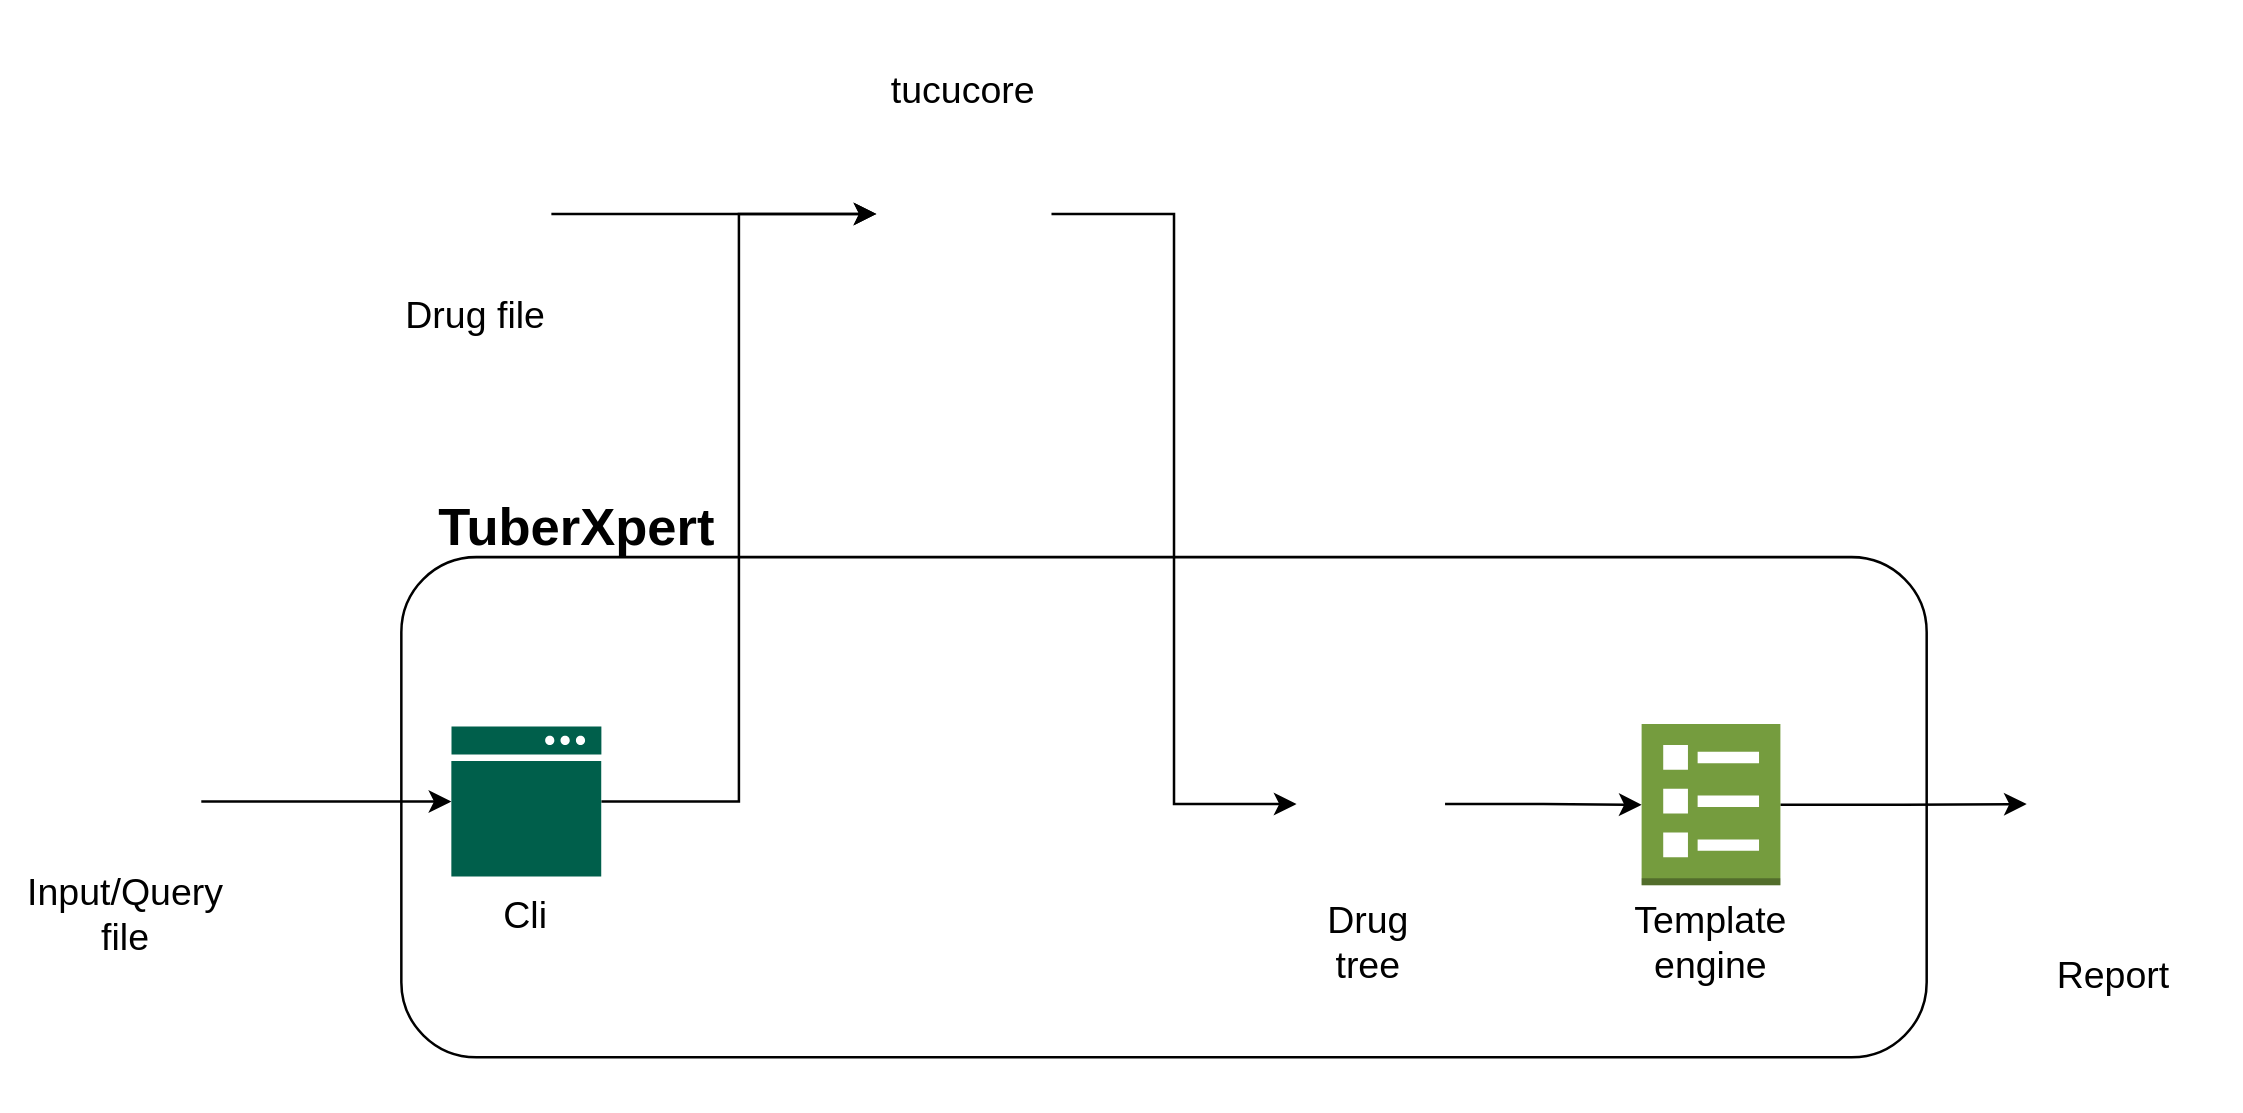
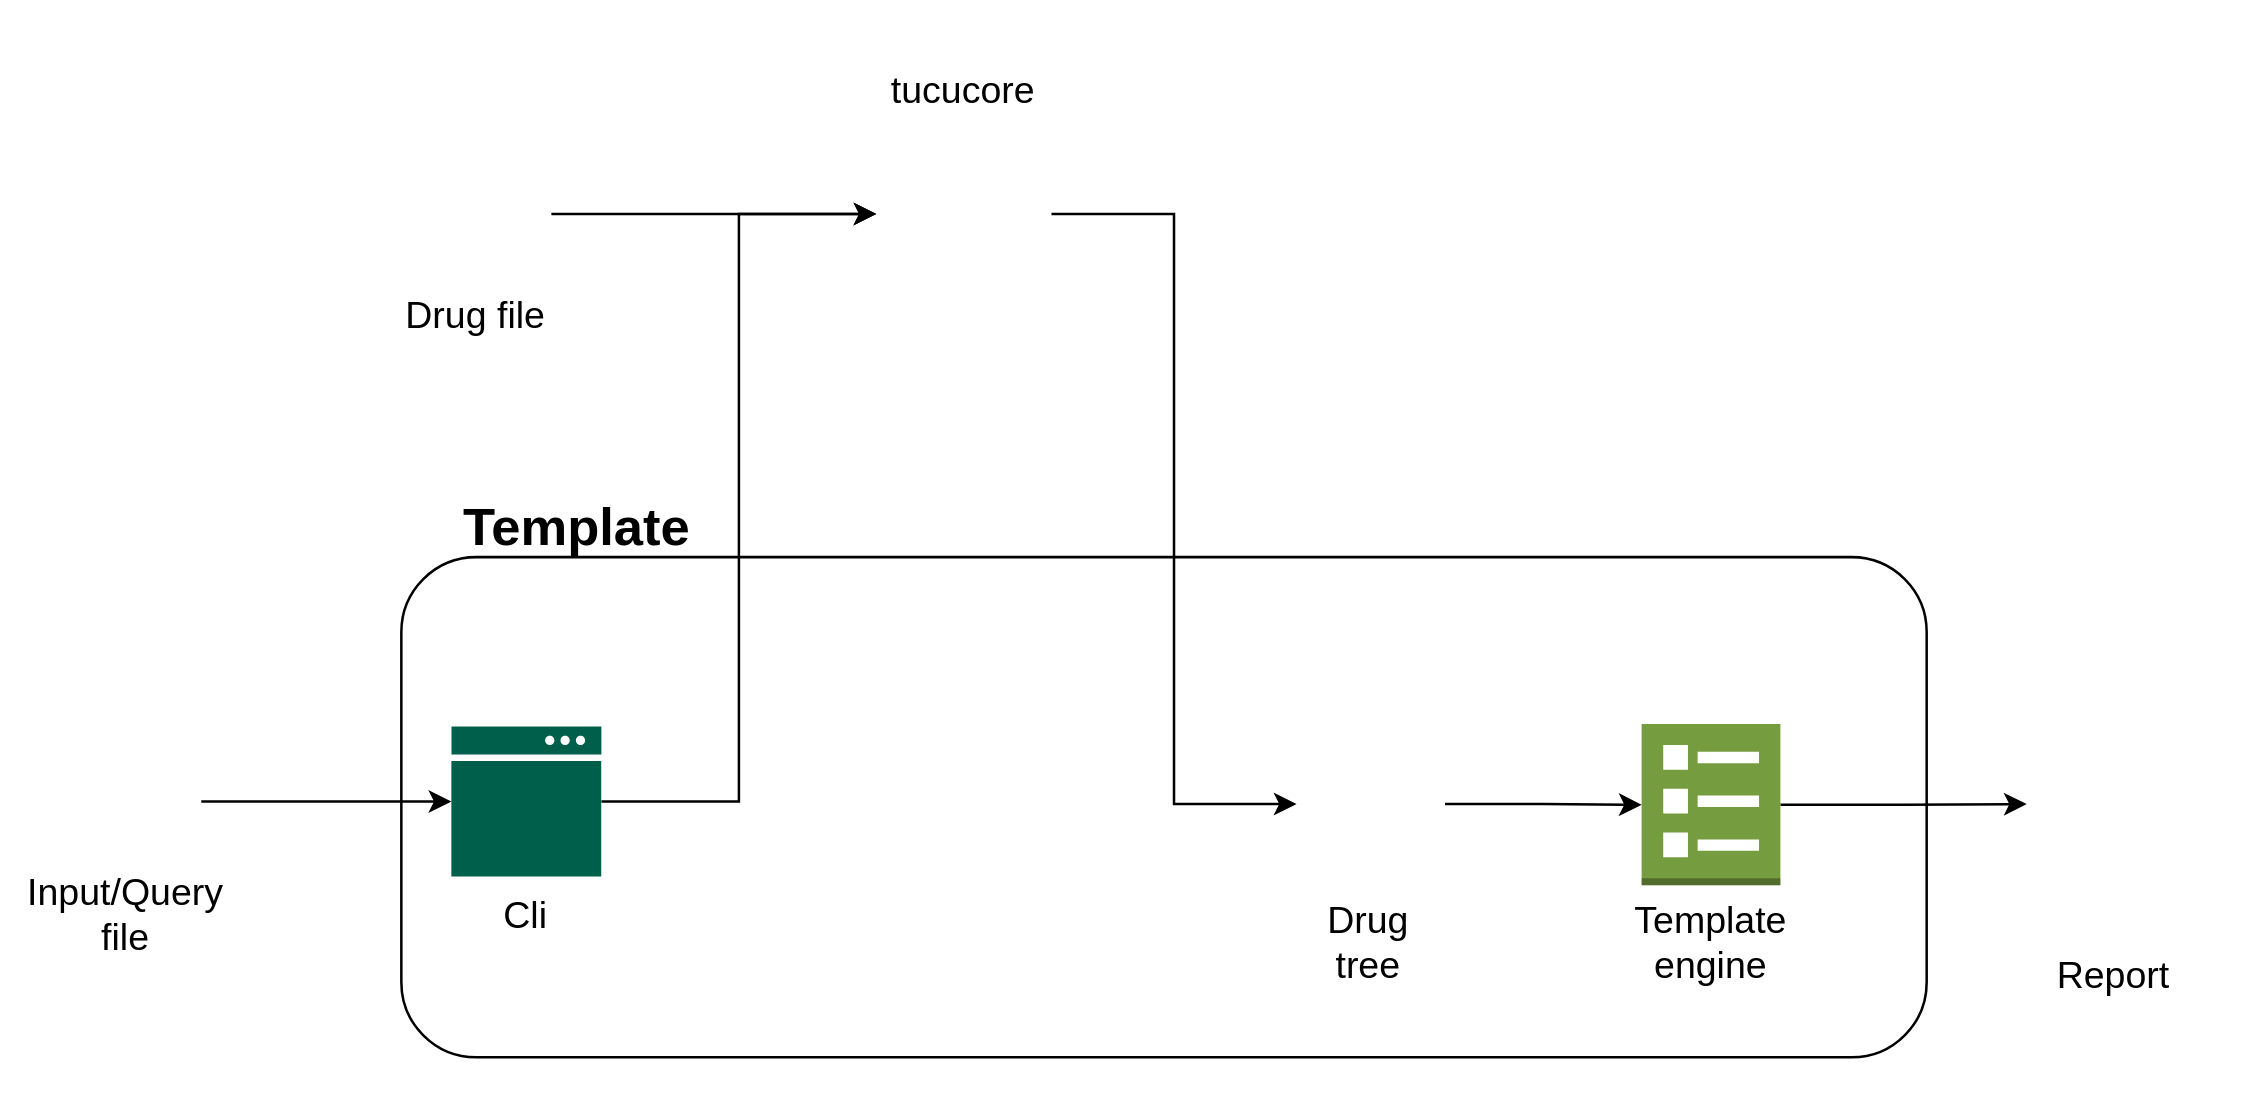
  <mxCell id="0" />
  <mxCell id="1" parent="0" />
  <mxCell id="2" value="" style="shape=image;html=1;verticalAlign=top;verticalLabelPosition=bottom;labelBackgroundColor=#ffffff;imageAspect=0;aspect=fixed;image=https://cdn1.iconfinder.com/data/icons/hawcons/32/699748-icon-102-document-file-xml-128.png" vertex="1" parent="1"><mxGeometry x="30" y="295" width="50" height="50" as="geometry" /></mxCell>
  <mxCell id="3" value="" style="shape=image;html=1;verticalAlign=top;verticalLabelPosition=bottom;labelBackgroundColor=#ffffff;imageAspect=0;aspect=fixed;image=https://cdn2.iconfinder.com/data/icons/crystalproject/128x128/apps/kservices.png" vertex="1" parent="1"><mxGeometry x="350" y="50" width="70" height="70" as="geometry" /></mxCell>
  <mxCell id="4" value="" style="rounded=1;whiteSpace=wrap;html=1;" vertex="1" parent="1"><mxGeometry x="160" y="222.25" width="610" height="200" as="geometry" /></mxCell>
  <mxCell id="5" style="edgeStyle=orthogonalEdgeStyle;rounded=0;orthogonalLoop=1;jettySize=auto;html=1;entryX=0;entryY=0.5;entryDx=0;entryDy=0;fontSize=15;" edge="1" parent="1" source="6" target="3"><mxGeometry relative="1" as="geometry" /></mxCell>
  <mxCell id="6" value="" style="sketch=0;pointerEvents=1;shadow=0;dashed=0;html=1;strokeColor=none;fillColor=#005F4B;labelPosition=center;verticalLabelPosition=bottom;verticalAlign=top;align=center;outlineConnect=0;shape=mxgraph.veeam2.interface_console;" vertex="1" parent="1"><mxGeometry x="180" y="290" width="60" height="60" as="geometry" /></mxCell>
  <mxCell id="7" style="edgeStyle=orthogonalEdgeStyle;rounded=0;orthogonalLoop=1;jettySize=auto;html=1;exitX=1;exitY=0.5;exitDx=0;exitDy=0;exitPerimeter=0;entryX=0;entryY=0.5;entryDx=0;entryDy=0;fontSize=15;" edge="1" parent="1" source="8" target="22"><mxGeometry relative="1" as="geometry" /></mxCell>
  <mxCell id="8" value="" style="outlineConnect=0;dashed=0;verticalLabelPosition=bottom;verticalAlign=top;align=center;html=1;shape=mxgraph.aws3.template;fillColor=#759C3E;gradientColor=none;" vertex="1" parent="1"><mxGeometry x="656" y="289" width="55.5" height="64.5" as="geometry" /></mxCell>
  <mxCell id="9" style="edgeStyle=orthogonalEdgeStyle;rounded=0;orthogonalLoop=1;jettySize=auto;html=1;fontSize=15;" edge="1" parent="1" source="10" target="8"><mxGeometry relative="1" as="geometry" /></mxCell>
  <mxCell id="10" value="" style="shape=image;verticalLabelPosition=bottom;labelBackgroundColor=default;verticalAlign=top;aspect=fixed;imageAspect=0;image=https://cdn.programiz.com/sites/tutorial2program/files/full-binary-tree_0.png;" vertex="1" parent="1"><mxGeometry x="518" y="281" width="59.39" height="80" as="geometry" /></mxCell>
  <mxCell id="11" value="tucucore" style="text;html=1;strokeColor=none;fillColor=none;align=center;verticalAlign=middle;whiteSpace=wrap;rounded=0;fontSize=15;" vertex="1" parent="1"><mxGeometry x="355" y="20" width="60" height="30" as="geometry" /></mxCell>
- <mxCell id="12" value="TuberXpert" style="text;strokeColor=none;fillColor=none;html=1;fontSize=21;fontStyle=1;verticalAlign=middle;align=center;" vertex="1" parent="1"><mxGeometry x="180" y="190" width="100" height="40" as="geometry" /></mxCell>
+ <mxCell id="12" value="Template" style="text;strokeColor=none;fillColor=none;html=1;fontSize=21;fontStyle=1;verticalAlign=middle;align=center;" vertex="1" parent="1"><mxGeometry x="180" y="190" width="100" height="40" as="geometry" /></mxCell>
  <mxCell id="13" value="Cli" style="text;html=1;strokeColor=none;fillColor=none;align=center;verticalAlign=middle;whiteSpace=wrap;rounded=0;fontSize=15;" vertex="1" parent="1"><mxGeometry x="180" y="350" width="60" height="30" as="geometry" /></mxCell>
  <mxCell id="14" value="Drug tree" style="text;html=1;strokeColor=none;fillColor=none;align=center;verticalAlign=middle;whiteSpace=wrap;rounded=0;fontSize=15;" vertex="1" parent="1"><mxGeometry x="517.39" y="361" width="60" height="30" as="geometry" /></mxCell>
  <mxCell id="15" value="Template engine" style="text;html=1;strokeColor=none;fillColor=none;align=center;verticalAlign=middle;whiteSpace=wrap;rounded=0;fontSize=15;" vertex="1" parent="1"><mxGeometry x="653.75" y="361" width="60" height="30" as="geometry" /></mxCell>
  <mxCell id="16" value="Input/Query file" style="text;html=1;strokeColor=none;fillColor=none;align=center;verticalAlign=middle;whiteSpace=wrap;rounded=0;fontSize=15;" vertex="1" parent="1"><mxGeometry x="20" y="350" width="60" height="30" as="geometry" /></mxCell>
  <mxCell id="17" style="edgeStyle=orthogonalEdgeStyle;rounded=0;orthogonalLoop=1;jettySize=auto;html=1;fontSize=15;" edge="1" parent="1" source="2" target="6"><mxGeometry relative="1" as="geometry" /></mxCell>
  <mxCell id="18" style="edgeStyle=orthogonalEdgeStyle;rounded=0;orthogonalLoop=1;jettySize=auto;html=1;fontSize=15;" edge="1" parent="1" source="19" target="3"><mxGeometry relative="1" as="geometry" /></mxCell>
  <mxCell id="19" value="" style="shape=image;html=1;verticalAlign=top;verticalLabelPosition=bottom;labelBackgroundColor=#ffffff;imageAspect=0;aspect=fixed;image=https://cdn1.iconfinder.com/data/icons/hawcons/32/699748-icon-102-document-file-xml-128.png" vertex="1" parent="1"><mxGeometry x="170" y="60" width="50" height="50" as="geometry" /></mxCell>
  <mxCell id="20" value="Drug file" style="text;html=1;strokeColor=none;fillColor=none;align=center;verticalAlign=middle;whiteSpace=wrap;rounded=0;fontSize=15;" vertex="1" parent="1"><mxGeometry x="160" y="110" width="60" height="30" as="geometry" /></mxCell>
  <mxCell id="21" style="edgeStyle=orthogonalEdgeStyle;rounded=0;orthogonalLoop=1;jettySize=auto;html=1;exitX=1;exitY=0.5;exitDx=0;exitDy=0;entryX=0;entryY=0.5;entryDx=0;entryDy=0;fontSize=15;" edge="1" parent="1" source="3" target="10"><mxGeometry relative="1" as="geometry" /></mxCell>
  <mxCell id="22" value="" style="shape=image;html=1;verticalAlign=top;verticalLabelPosition=bottom;labelBackgroundColor=#ffffff;imageAspect=0;aspect=fixed;image=https://cdn4.iconfinder.com/data/icons/file-extension-names-vol-8/512/24-128.png;fontSize=15;" vertex="1" parent="1"><mxGeometry x="810" y="288.69" width="64.62" height="64.62" as="geometry" /></mxCell>
  <mxCell id="23" value="Report" style="text;html=1;strokeColor=none;fillColor=none;align=center;verticalAlign=middle;whiteSpace=wrap;rounded=0;fontSize=15;" vertex="1" parent="1"><mxGeometry x="814.62" y="373.5" width="60" height="30" as="geometry" /></mxCell>
